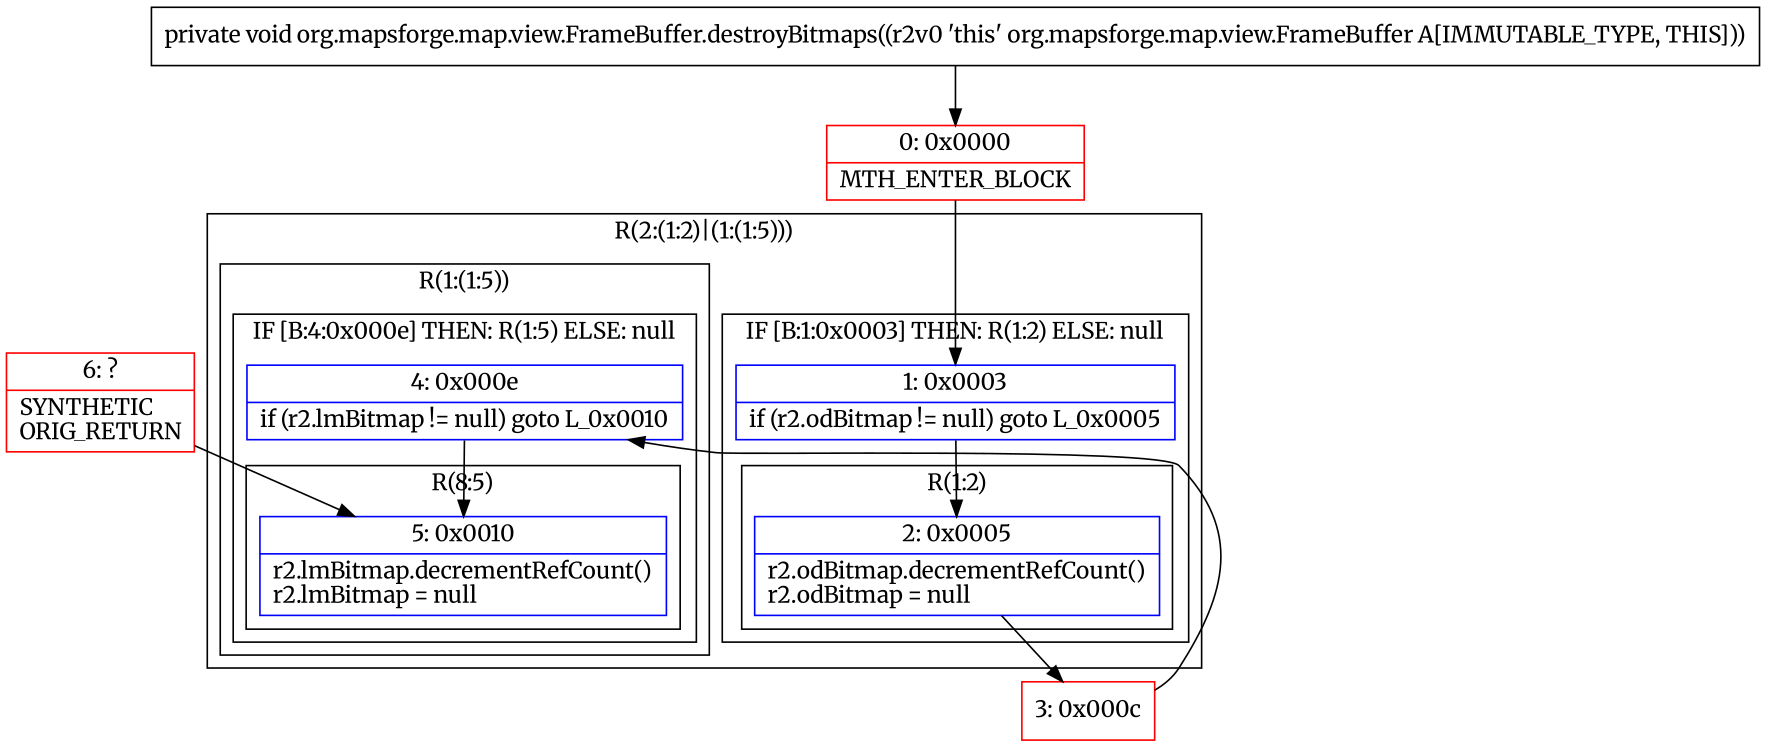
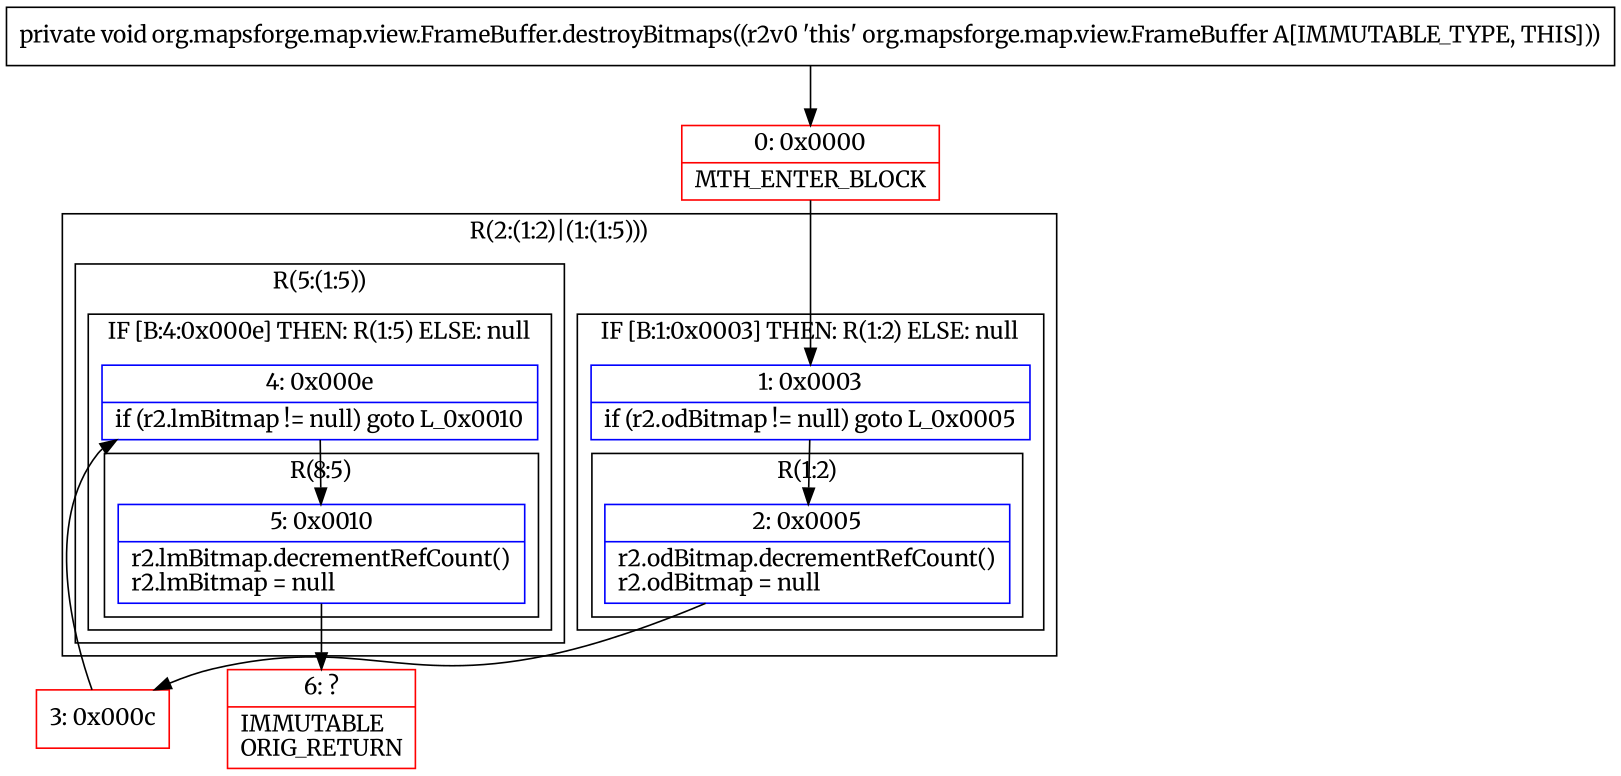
  digraph {
    fontname=Merriweather
    node [color=blue fontname=Merriweather shape=record]
    edge [fontname=Merriweather]
    n1 [label="{2\:\ 0x0005|r2.odBitmap.decrementRefCount()\lr2.odBitmap = null\l}"]
    n2 [label="{1\:\ 0x0003|if (r2.odBitmap != null) goto L_0x0005\l}"]
    n3 [label="{5\:\ 0x0010|r2.lmBitmap.decrementRefCount()\lr2.lmBitmap = null\l}"]
    n4 [label="{4\:\ 0x000e|if (r2.lmBitmap != null) goto L_0x0010\l}"]
    n5 [color=red label="{3\:\ 0x000c}"]
-   n6 [color=red label="{6\:\ ?|SYNTHETIC\lORIG_RETURN\l}"]
+   n6 [color=red label="{6\:\ ?|IMMUTABLE\lORIG_RETURN\l}"]
    n7 [color=red label="{0\:\ 0x0000|MTH_ENTER_BLOCK\l}"]
    n8 [label="{private void org.mapsforge.map.view.FrameBuffer.destroyBitmaps((r2v0 'this' org.mapsforge.map.view.FrameBuffer A[IMMUTABLE_TYPE, THIS])) }" color=""]
    subgraph cluster_1 {
      label="R(2:(1:2)|(1:(1:5)))"
      subgraph cluster_2 {
        label="IF [B:1:0x0003] THEN: R(1:2) ELSE: null"
        n2
        subgraph cluster_3 {
          label="R(1:2)"
          n1
        }
      }
      subgraph cluster_4 {
-       label="R(1:(1:5))"
+       label="R(5:(1:5))"
        subgraph cluster_5 {
          label="IF [B:4:0x000e] THEN: R(1:5) ELSE: null"
          n4
          subgraph cluster_6 {
            label="R(8:5)"
            n3
          }
        }
      }
    }
    n1 -> n5
    n2 -> n1
-   n6 -> n3
+   n3 -> n6
    n4 -> n3
    n5 -> n4
    n7 -> n2
    n8 -> n7
  }
